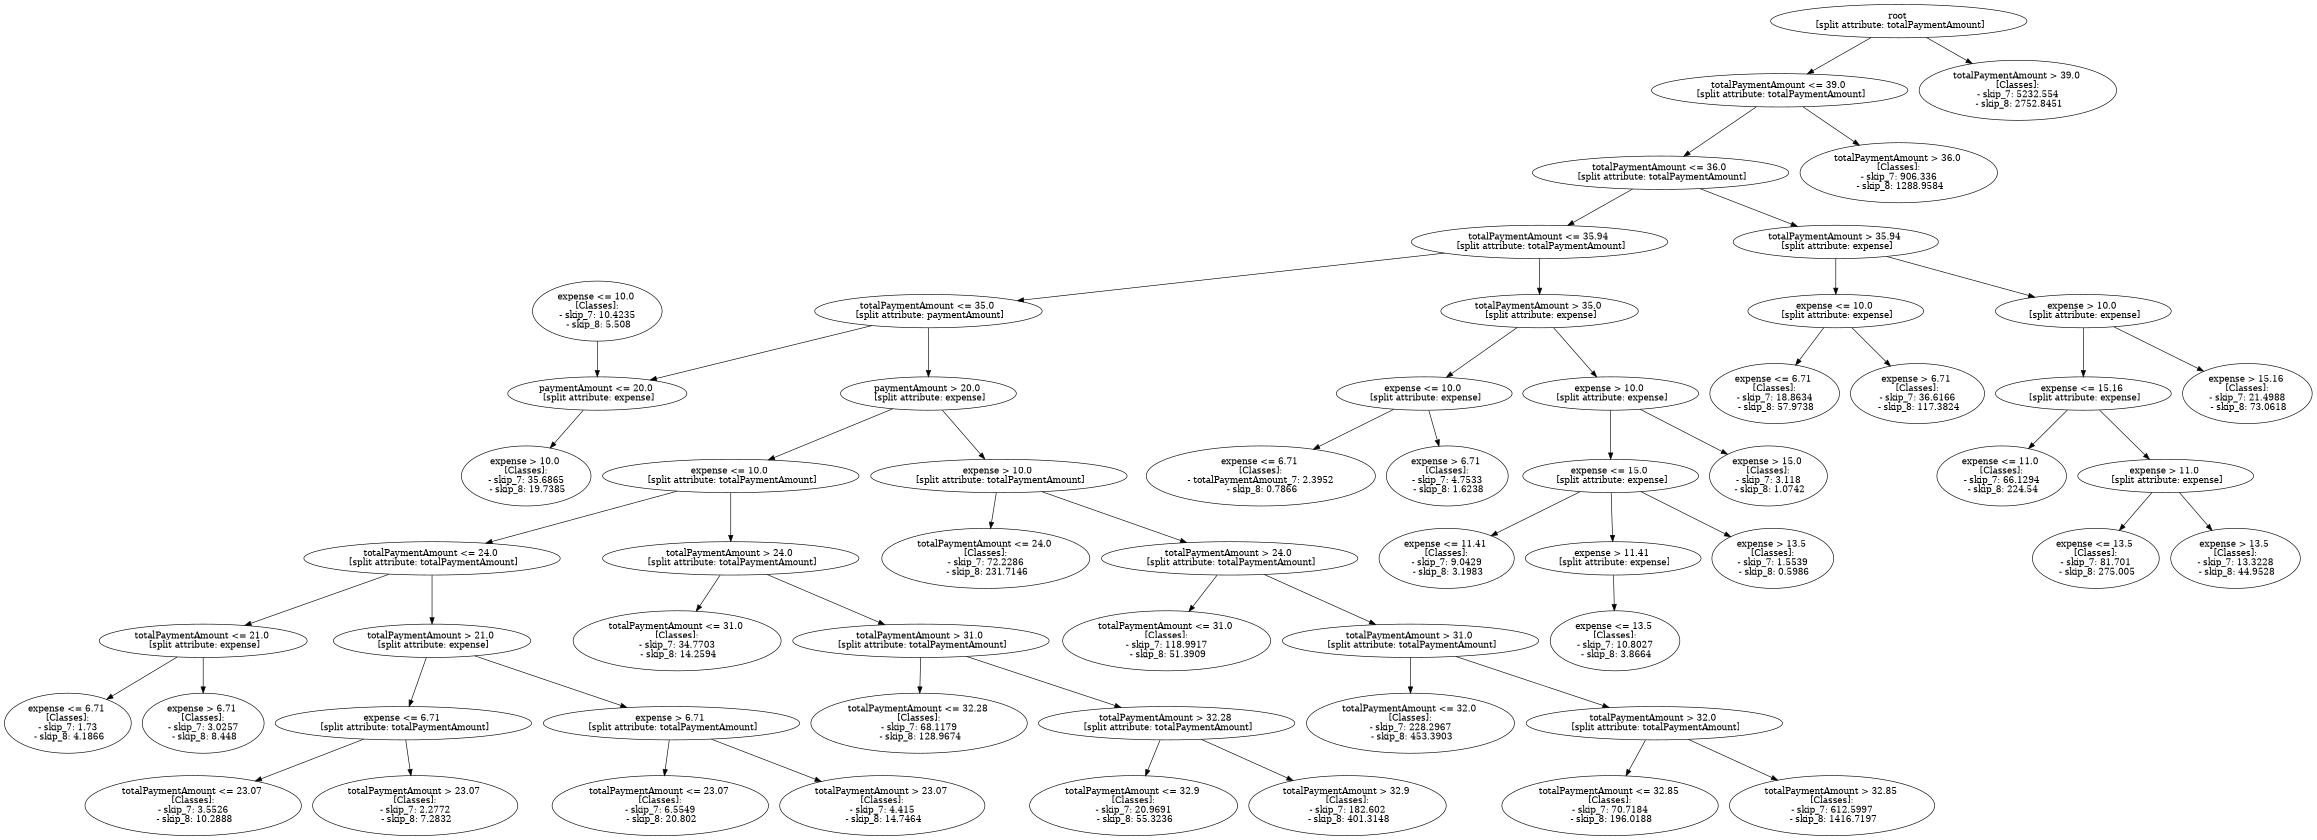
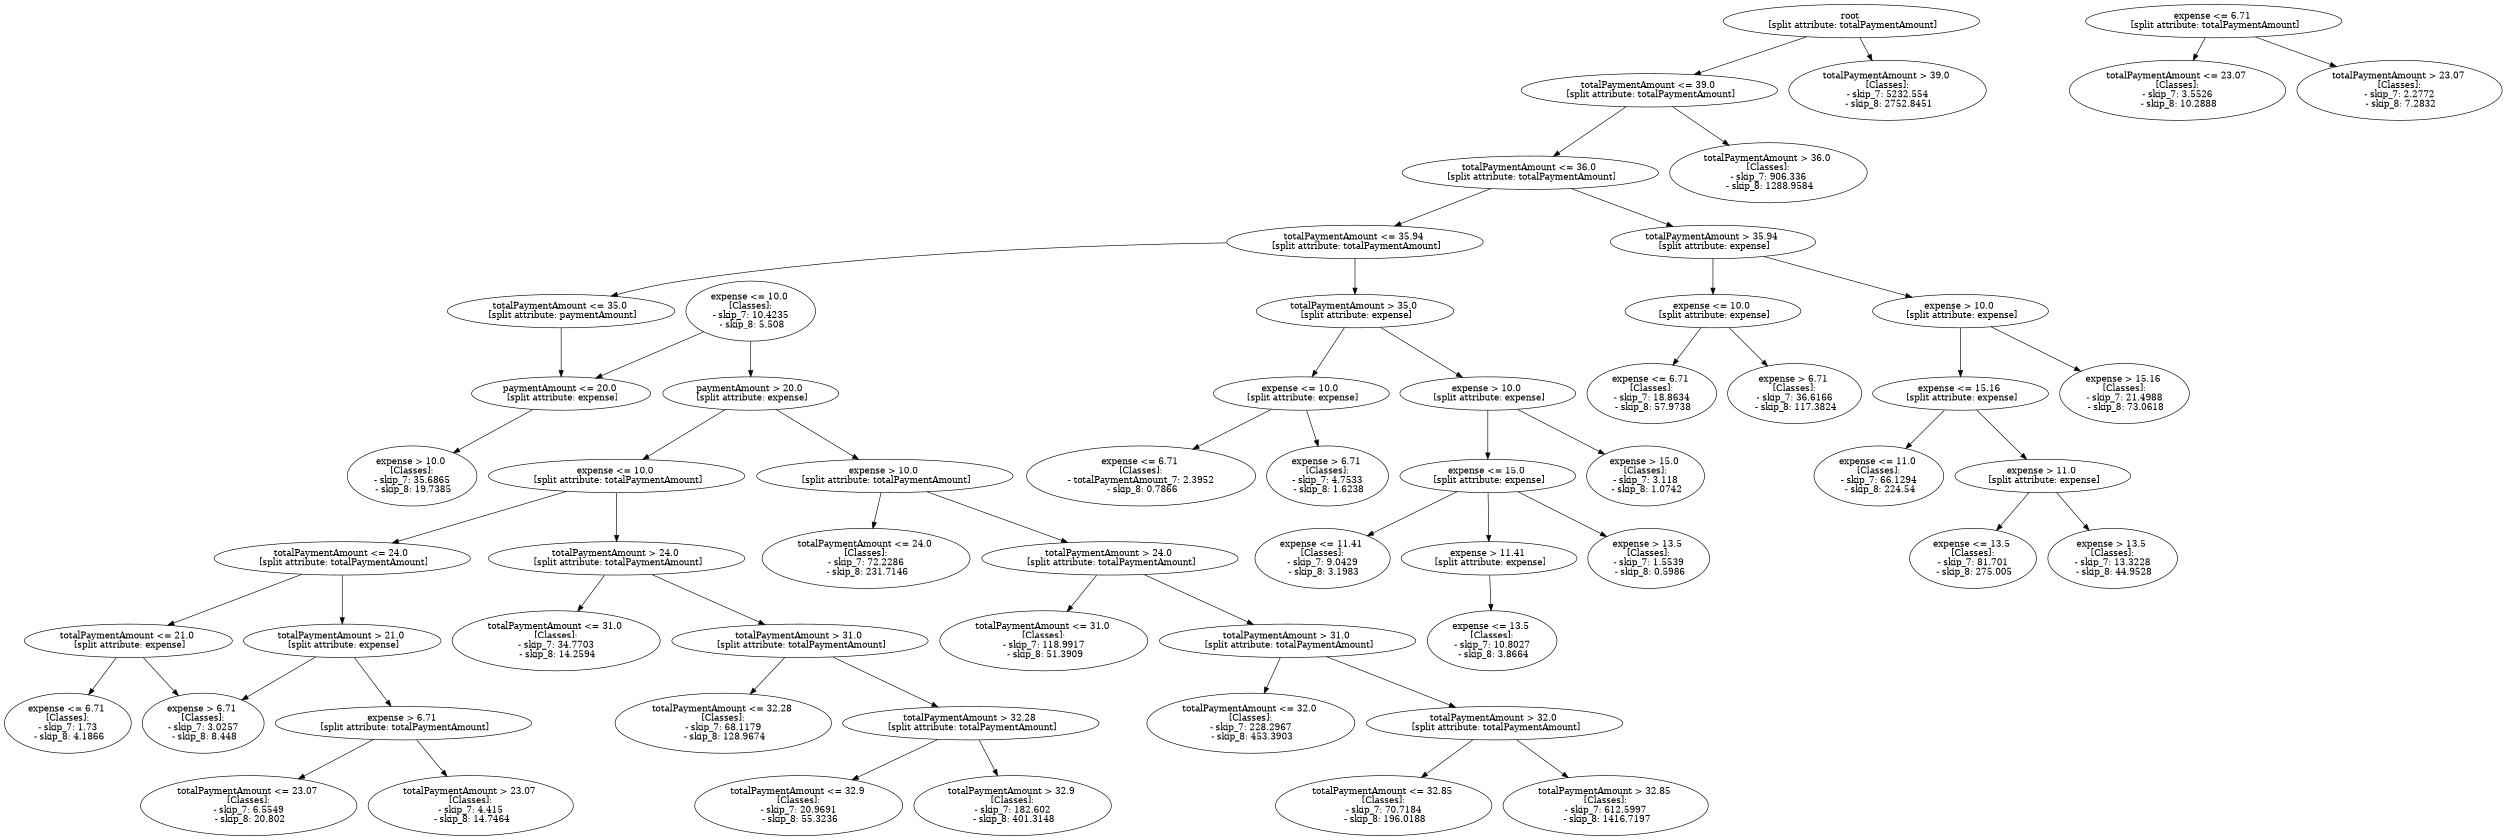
  digraph {
    n1 [label="root \n [split attribute: totalPaymentAmount]"]
    n2 [label="totalPaymentAmount <= 39.0 \n [split attribute: totalPaymentAmount]"]
    n3 [label="totalPaymentAmount > 39.0 \n [Classes]: \n - skip_7: 5232.554 \n - skip_8: 2752.8451"]
    n4 [label="totalPaymentAmount <= 36.0 \n [split attribute: totalPaymentAmount]"]
    n5 [label="totalPaymentAmount > 36.0 \n [Classes]: \n - skip_7: 906.336 \n - skip_8: 1288.9584"]
    n6 [label="totalPaymentAmount <= 35.94 \n [split attribute: totalPaymentAmount]"]
    n7 [label="totalPaymentAmount > 35.94 \n [split attribute: expense]"]
    n8 [label="totalPaymentAmount <= 35.0 \n [split attribute: paymentAmount]"]
    n9 [label="totalPaymentAmount > 35.0 \n [split attribute: expense]"]
    n10 [label="expense <= 10.0 \n [split attribute: expense]"]
    n11 [label="expense > 10.0 \n [split attribute: expense]"]
    n12 [label="paymentAmount <= 20.0 \n [split attribute: expense]"]
    n13 [label="paymentAmount > 20.0 \n [split attribute: expense]"]
    n14 [label="expense <= 10.0 \n [split attribute: expense]"]
    n15 [label="expense > 10.0 \n [split attribute: expense]"]
    n16 [label="expense > 10.0 \n [Classes]: \n - skip_7: 35.6865 \n - skip_8: 19.7385"]
    n17 [label="expense <= 10.0 \n [split attribute: totalPaymentAmount]"]
    n18 [label="expense > 10.0 \n [split attribute: totalPaymentAmount]"]
    n19 [label="expense <= 10.0 \n [Classes]: \n - skip_7: 10.4235 \n - skip_8: 5.508"]
    n20 [label="totalPaymentAmount <= 24.0 \n [split attribute: totalPaymentAmount]"]
    n21 [label="totalPaymentAmount > 24.0 \n [split attribute: totalPaymentAmount]"]
    n22 [label="totalPaymentAmount <= 24.0 \n [Classes]: \n - skip_7: 72.2286 \n - skip_8: 231.7146"]
    n23 [label="totalPaymentAmount > 24.0 \n [split attribute: totalPaymentAmount]"]
    n24 [label="totalPaymentAmount <= 21.0 \n [split attribute: expense]"]
    n25 [label="totalPaymentAmount > 21.0 \n [split attribute: expense]"]
    n26 [label="totalPaymentAmount <= 31.0 \n [Classes]: \n - skip_7: 34.7703 \n - skip_8: 14.2594"]
    n27 [label="totalPaymentAmount > 31.0 \n [split attribute: totalPaymentAmount]"]
    n28 [label="expense <= 6.71 \n [Classes]: \n - skip_7: 1.73 \n - skip_8: 4.1866"]
    n29 [label="expense > 6.71 \n [Classes]: \n - skip_7: 3.0257 \n - skip_8: 8.448"]
    n30 [label="expense <= 6.71 \n [split attribute: totalPaymentAmount]"]
    n31 [label="expense > 6.71 \n [split attribute: totalPaymentAmount]"]
    n32 [label="totalPaymentAmount <= 23.07 \n [Classes]: \n - skip_7: 3.5526 \n - skip_8: 10.2888"]
    n33 [label="totalPaymentAmount > 23.07 \n [Classes]: \n - skip_7: 2.2772 \n - skip_8: 7.2832"]
    n34 [label="totalPaymentAmount <= 23.07 \n [Classes]: \n - skip_7: 6.5549 \n - skip_8: 20.802"]
    n35 [label="totalPaymentAmount > 23.07 \n [Classes]: \n - skip_7: 4.415 \n - skip_8: 14.7464"]
    n36 [label="totalPaymentAmount <= 32.28 \n [Classes]: \n - skip_7: 68.1179 \n - skip_8: 128.9674"]
    n37 [label="totalPaymentAmount > 32.28 \n [split attribute: totalPaymentAmount]"]
    n38 [label="totalPaymentAmount <= 32.9 \n [Classes]: \n - skip_7: 20.9691 \n - skip_8: 55.3236"]
    n39 [label="totalPaymentAmount > 32.9 \n [Classes]: \n - skip_7: 182.602 \n - skip_8: 401.3148"]
    n40 [label="totalPaymentAmount <= 31.0 \n [Classes]: \n - skip_7: 118.9917 \n - skip_8: 51.3909"]
    n41 [label="totalPaymentAmount > 31.0 \n [split attribute: totalPaymentAmount]"]
    n42 [label="totalPaymentAmount <= 32.0 \n [Classes]: \n - skip_7: 228.2967 \n - skip_8: 453.3903"]
    n43 [label="totalPaymentAmount > 32.0 \n [split attribute: totalPaymentAmount]"]
    n44 [label="totalPaymentAmount <= 32.85 \n [Classes]: \n - skip_7: 70.7184 \n - skip_8: 196.0188"]
    n45 [label="totalPaymentAmount > 32.85 \n [Classes]: \n - skip_7: 612.5997 \n - skip_8: 1416.7197"]
    n46 [label="expense <= 6.71 \n [Classes]: \n - totalPaymentAmount_7: 2.3952 \n - skip_8: 0.7866"]
    n47 [label="expense > 6.71 \n [Classes]: \n - skip_7: 4.7533 \n - skip_8: 1.6238"]
    n48 [label="expense <= 15.0 \n [split attribute: expense]"]
    n49 [label="expense > 15.0 \n [Classes]: \n - skip_7: 3.118 \n - skip_8: 1.0742"]
    n50 [label="expense <= 11.41 \n [Classes]: \n - skip_7: 9.0429 \n - skip_8: 3.1983"]
    n51 [label="expense > 11.41 \n [split attribute: expense]"]
    n52 [label="expense > 13.5 \n [Classes]: \n - skip_7: 1.5539 \n - skip_8: 0.5986"]
    n53 [label="expense <= 13.5 \n [Classes]: \n - skip_7: 10.8027 \n - skip_8: 3.8664"]
    n54 [label="expense <= 6.71 \n [Classes]: \n - skip_7: 18.8634 \n - skip_8: 57.9738"]
    n55 [label="expense > 6.71 \n [Classes]: \n - skip_7: 36.6166 \n - skip_8: 117.3824"]
    n56 [label="expense <= 15.16 \n [split attribute: expense]"]
    n57 [label="expense > 15.16 \n [Classes]: \n - skip_7: 21.4988 \n - skip_8: 73.0618"]
    n58 [label="expense <= 11.0 \n [Classes]: \n - skip_7: 66.1294 \n - skip_8: 224.54"]
    n59 [label="expense > 11.0 \n [split attribute: expense]"]
    n60 [label="expense <= 13.5 \n [Classes]: \n - skip_7: 81.701 \n - skip_8: 275.005"]
    n61 [label="expense > 13.5 \n [Classes]: \n - skip_7: 13.3228 \n - skip_8: 44.9528"]
    n1 -> n2
    n1 -> n3
    n2 -> n4
    n2 -> n5
    n4 -> n6
    n4 -> n7
    n6 -> n8
    n6 -> n9
    n7 -> n10
    n7 -> n11
    n8 -> n12
-   n8 -> n13
+   n19 -> n13
    n9 -> n14
    n9 -> n15
    n10 -> n54
    n10 -> n55
    n11 -> n56
    n11 -> n57
    n12 -> n16
    n13 -> n17
    n13 -> n18
    n14 -> n46
    n14 -> n47
    n15 -> n48
    n15 -> n49
    n17 -> n20
    n17 -> n21
    n18 -> n22
    n18 -> n23
    n19 -> n12
    n20 -> n24
    n20 -> n25
    n21 -> n26
    n21 -> n27
    n23 -> n40
    n23 -> n41
    n24 -> n28
    n24 -> n29
-   n25 -> n30
+   n25 -> n29
    n25 -> n31
    n27 -> n36
    n27 -> n37
    n30 -> n32
    n30 -> n33
    n31 -> n34
    n31 -> n35
    n37 -> n38
    n37 -> n39
    n41 -> n42
    n41 -> n43
    n43 -> n44
    n43 -> n45
    n48 -> n50
    n48 -> n51
    n48 -> n52
    n51 -> n53
    n56 -> n58
    n56 -> n59
    n59 -> n60
    n59 -> n61
  }
